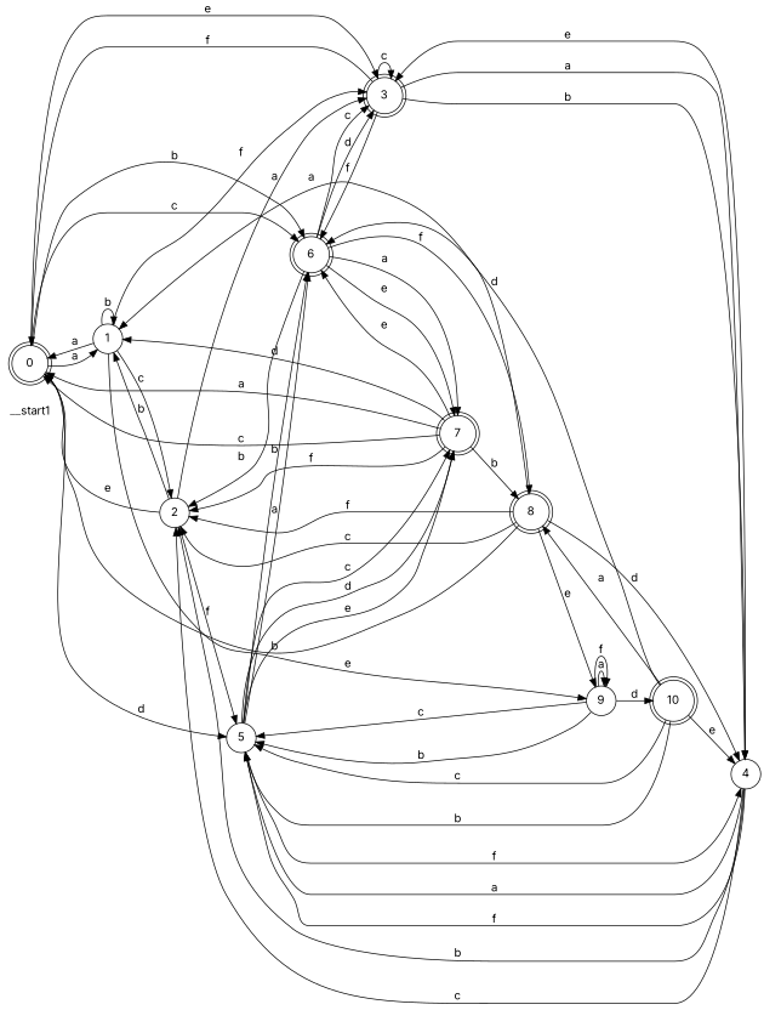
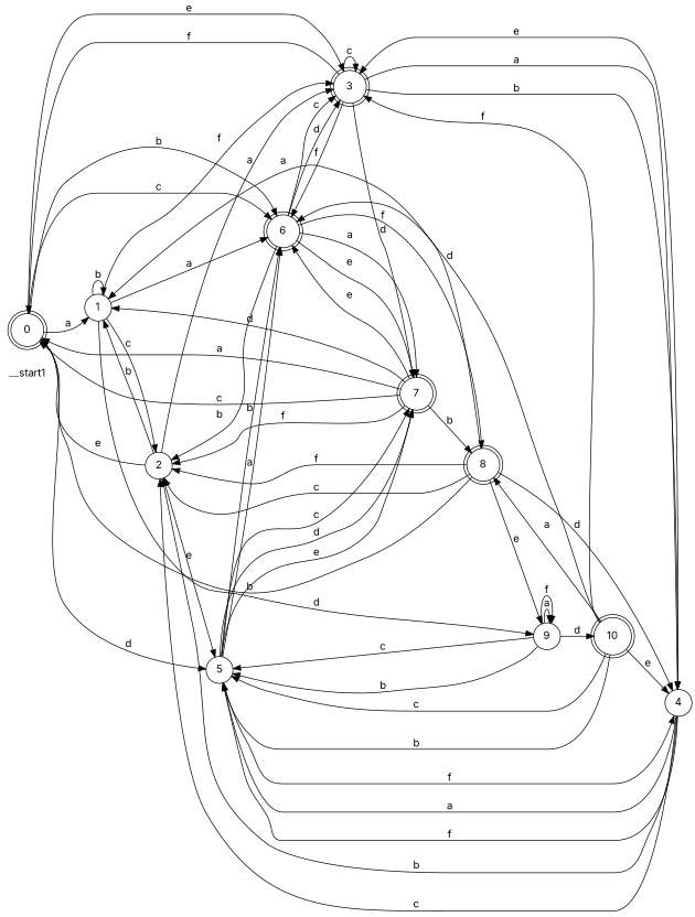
  digraph {
    fontname=Inter
    rankdir=LR
    node [fontname=Inter shape=doublecircle color=black fillcolor=white style="rounded,filled"]
    edge [fontname=Inter]
    n1 [label=__start1 shape=none color="" fillcolor="" style=""]
    n2 [label=0]
    n3 [label=1 shape=circle style=filled]
    n4 [label=3]
    n5 [label=5 shape=circle style=filled]
    n6 [label=6]
    n7 [label=9 shape=circle style=filled]
    n8 [label=2 shape=circle style=filled]
    n9 [label=7]
    n10 [label=4 shape=circle style=filled]
    n11 [label=8]
    n12 [label=10]
    n2 -> n3 [label=a]
    n2 -> n4 [label=e]
    n2 -> n5 [label=d]
    n2 -> n6 [label=b]
    n2 -> n6 [label=c]
-   n3 -> n2 [label=a]
+   n3 -> n6 [label=a]
    n3 -> n3 [label=b]
    n3 -> n4 [label=f]
-   n3 -> n7 [label=e]
+   n3 -> n7 [label=d]
    n3 -> n8 [label=c]
    n4 -> n2 [label=f]
    n4 -> n4 [label=c]
    n4 -> n6 [label=f]
+   n4 -> n9 [label=d]
    n4 -> n10 [label=a]
    n4 -> n10 [label=b]
    n5 -> n6 [label=a]
    n5 -> n6 [label=b]
    n5 -> n9 [label=c]
    n5 -> n9 [label=d]
    n5 -> n9 [label=e]
    n5 -> n10 [label=f]
    n6 -> n4 [label=c]
    n6 -> n4 [label=d]
    n6 -> n8 [label=b]
    n6 -> n9 [label=a]
    n6 -> n9 [label=e]
    n6 -> n11 [label=f]
    n7 -> n5 [label=b]
    n7 -> n5 [label=c]
    n7 -> n7 [label=a]
    n7 -> n7 [label=f]
    n7 -> n12 [label=d]
    n8 -> n2 [label=e]
    n8 -> n3 [label=b]
    n8 -> n4 [label=a]
-   n8 -> n5 [label=f]
+   n8 -> n5 [label=e]
    n9 -> n2 [label=a]
    n9 -> n2 [label=c]
    n9 -> n3 [label=d]
    n9 -> n6 [label=e]
    n9 -> n8 [label=f]
    n9 -> n11 [label=b]
    n10 -> n4 [label=e]
    n10 -> n5 [label=a]
    n10 -> n5 [label=f]
    n10 -> n8 [label=b]
    n10 -> n8 [label=c]
    n11 -> n2 [label=b]
    n11 -> n3 [label=a]
    n11 -> n7 [label=e]
    n11 -> n8 [label=c]
    n11 -> n8 [label=f]
    n11 -> n10 [label=d]
+   n12 -> n4 [label=f]
    n12 -> n5 [label=b]
    n12 -> n5 [label=c]
    n12 -> n6 [label=d]
    n12 -> n10 [label=e]
    n12 -> n11 [label=a]
  }
